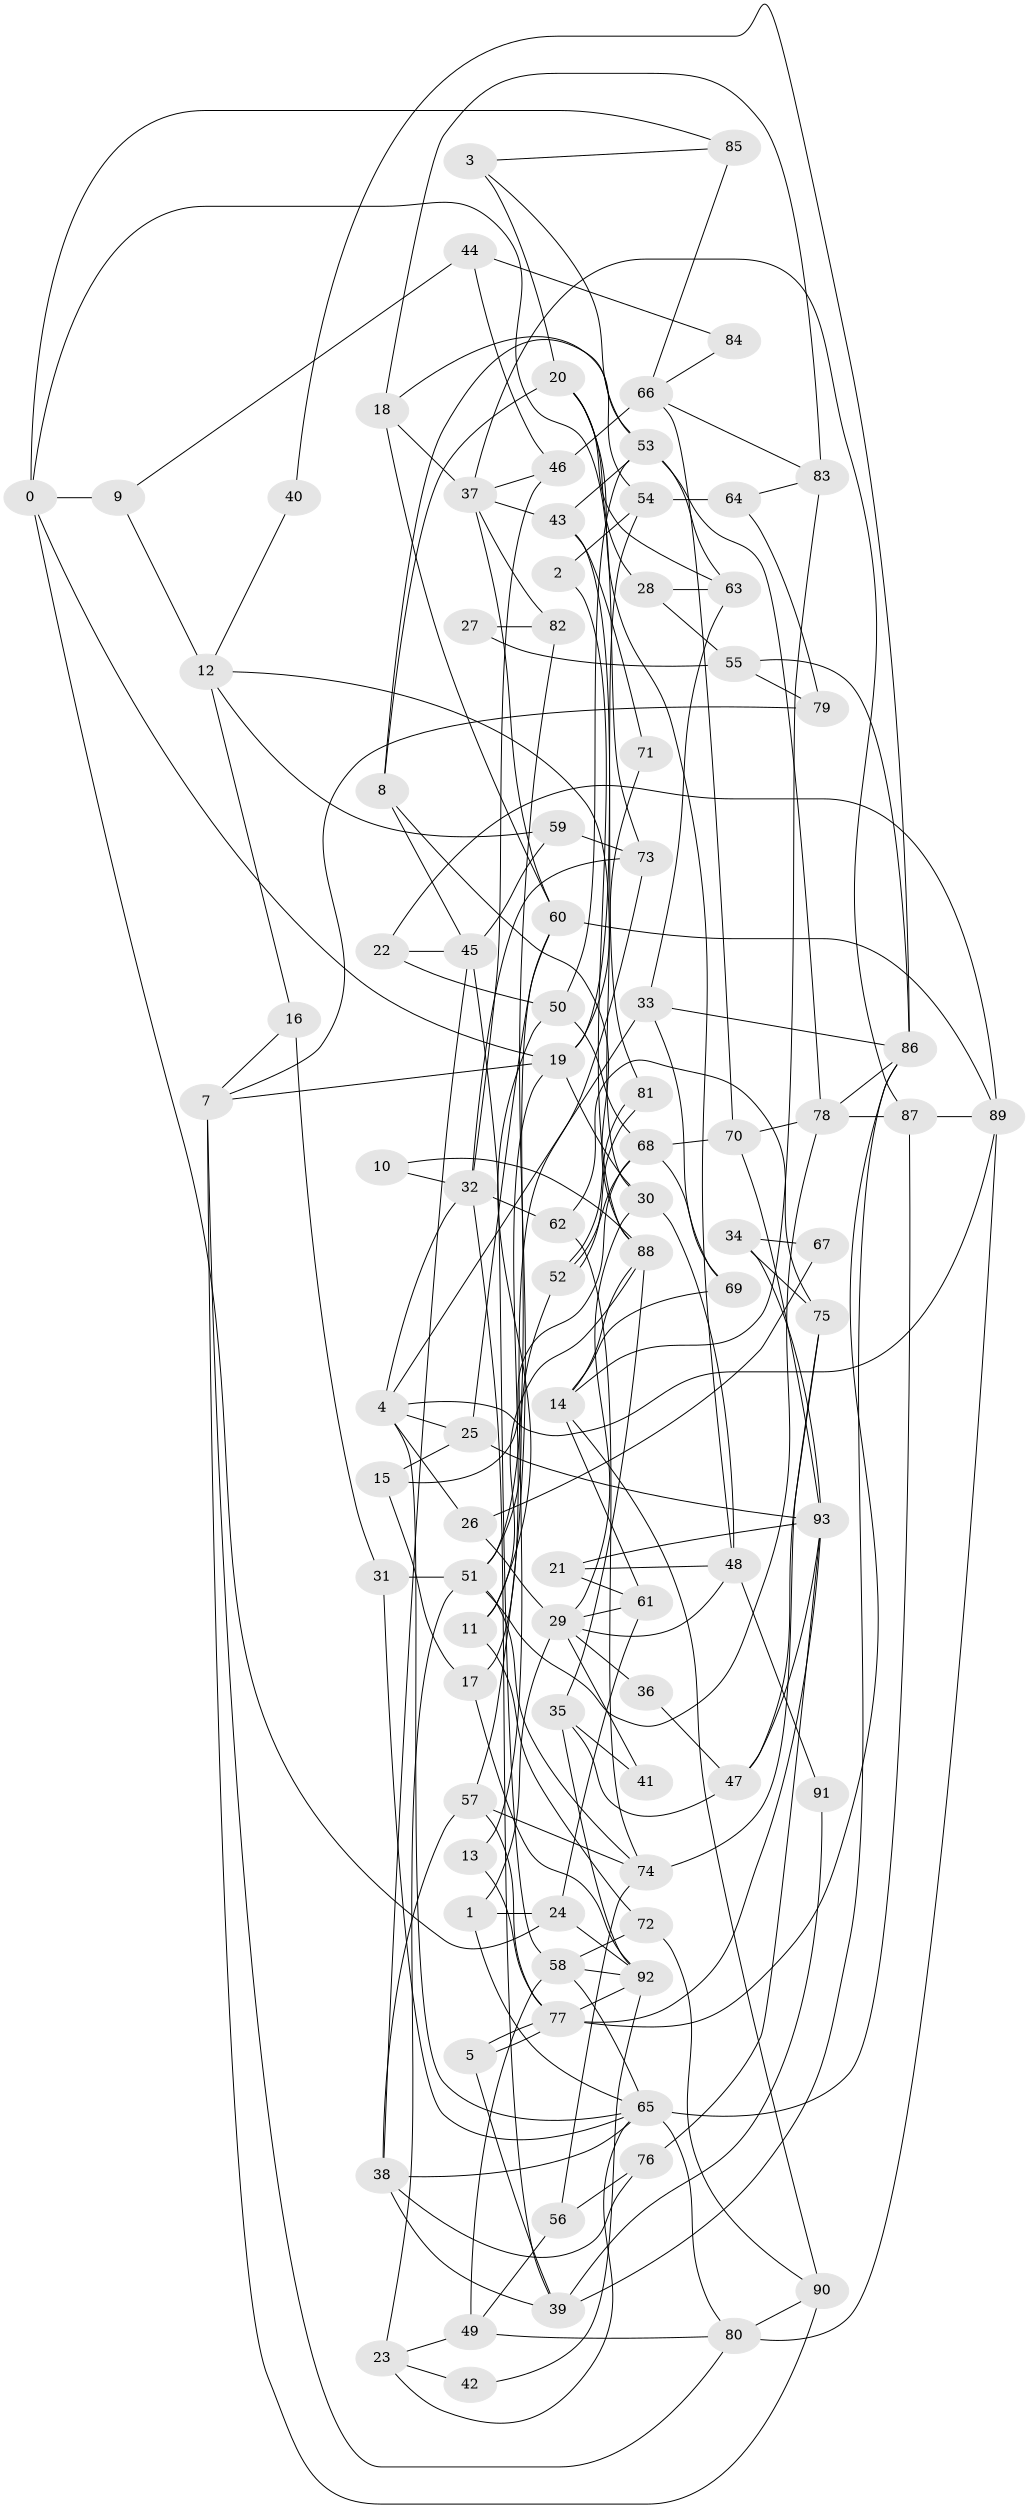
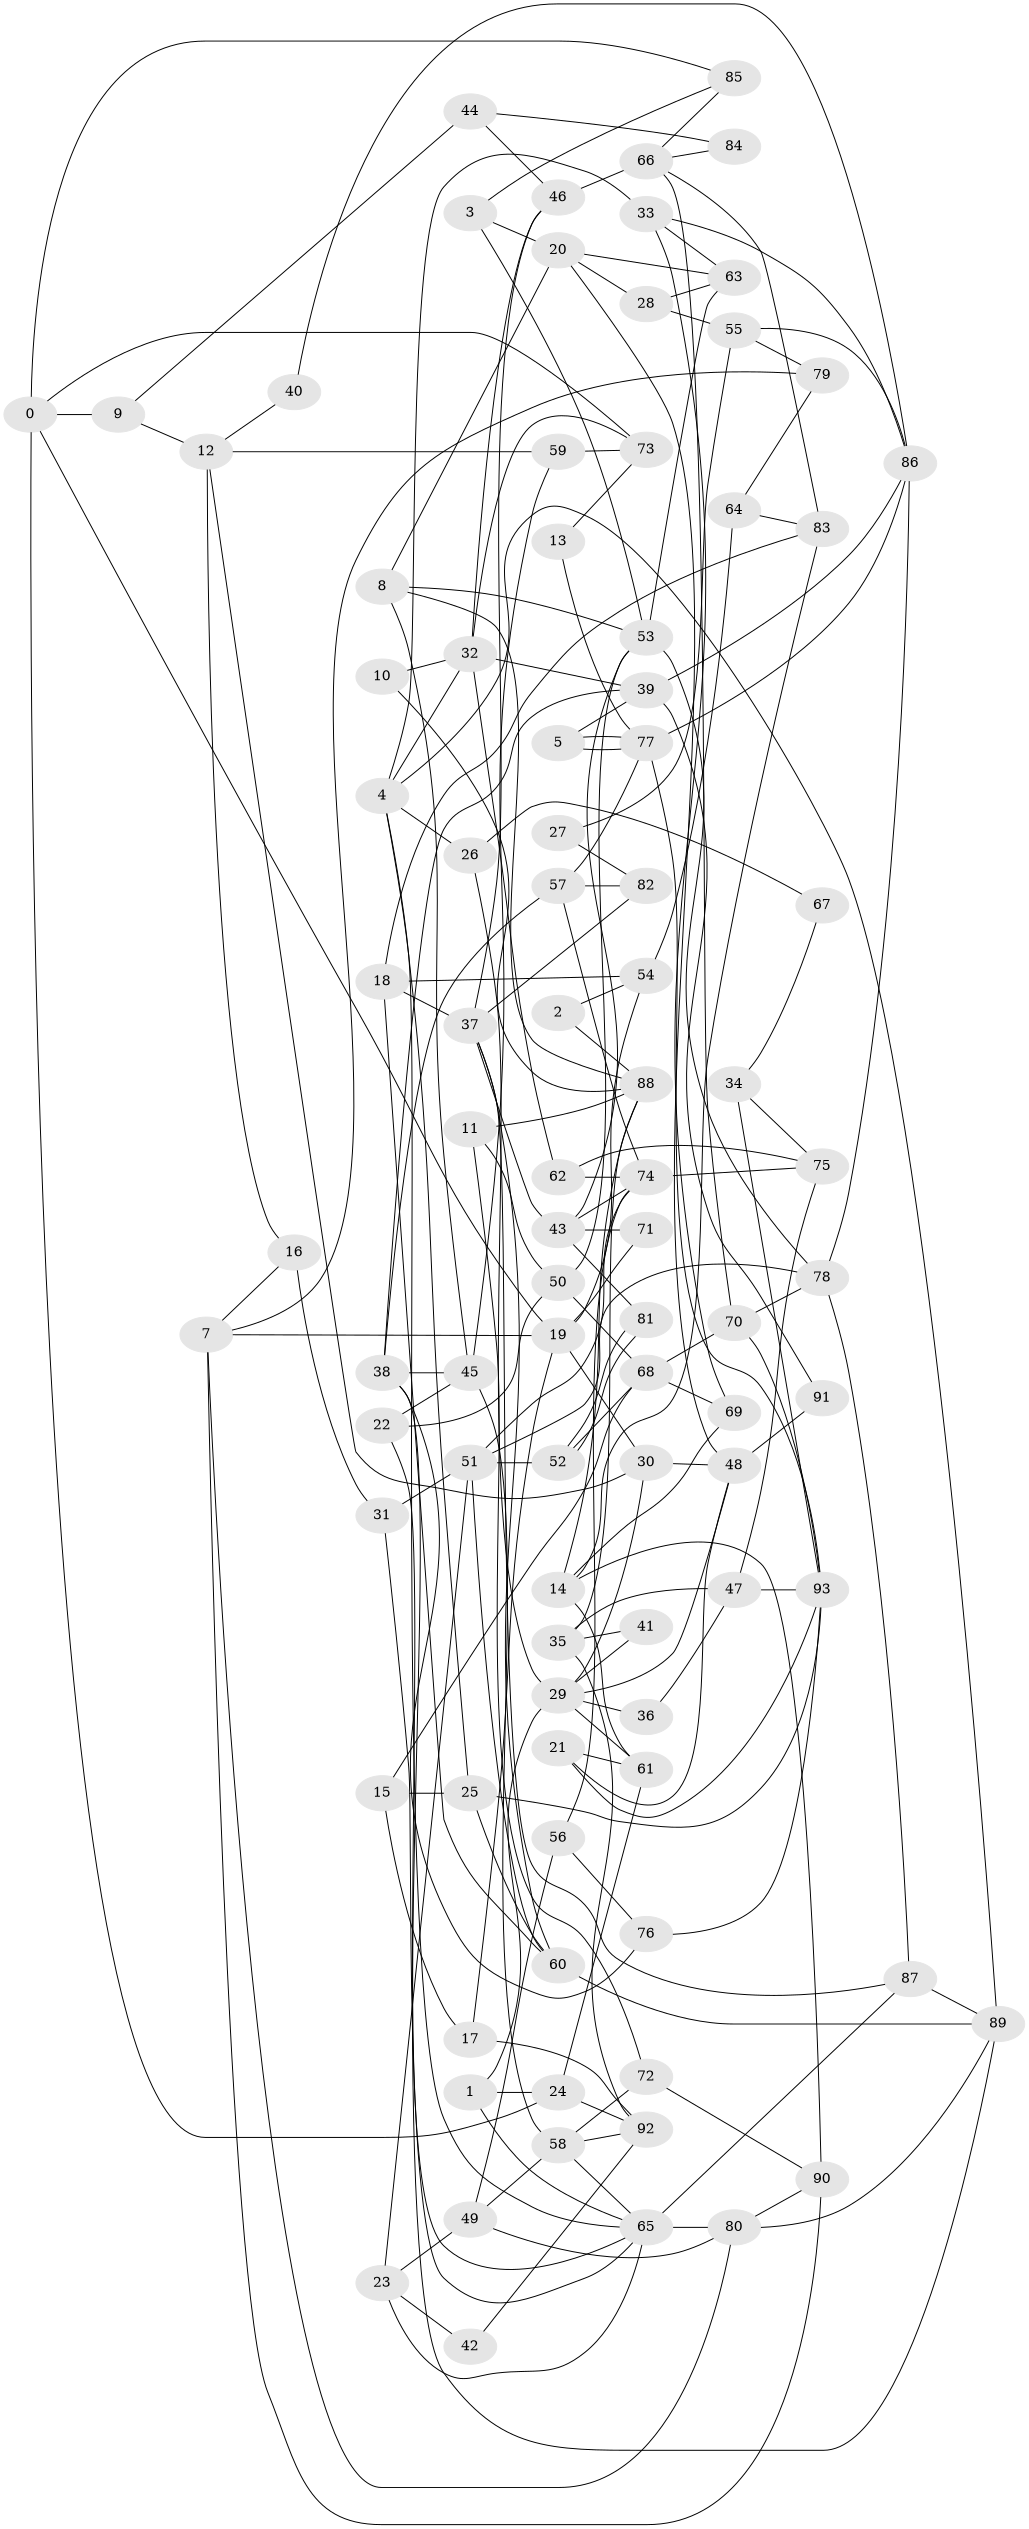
  graph {
    rankdir=LR
    node [color=gray90 style=filled]
    1
    24
    29
    65
    61
    92
    30
    48
    36
    41
    80
    87
    2
    54
    88
    64
    3
    20
    53
    85
    28
    63
    78
    4
    25
    26
    32
    33
    89
    60
    93
    67
    39
    73
    46
    62
    69
    86
    5
    77
    91
    n42 [label=0]
    9
    19
    12
    44
    71
    7
    16
    79
    90
    31
    8
    45
    59
    58
    40
    84
    10
    11
    50
    72
    68
    13
    14
    83
    15
    17
    70
    51
    18
    37
    82
    43
    55
    21
    22
    23
    42
    49
    56
    74
    52
    27
    47
    66
    75
    34
    35
    81
    38
    57
    76
    1 -- 24
    1 -- 29
    1 -- 65
    24 -- 61
    24 -- 92
    29 -- 61
    29 -- 30
    29 -- 48
    29 -- 36
    29 -- 41
    65 -- 80
    65 -- 87
    30 -- 48
    48 -- 91
    36 -- 47
    80 -- 89
    80 -- 90
    87 -- 89
    2 -- 54
    2 -- 88
    54 -- 64
    64 -- 79
    64 -- 83
    3 -- 20
    3 -- 53
    3 -- 85
    20 -- 48
    20 -- 28
    20 -- 63
    53 -- 63
    53 -- 78
    28 -- 63
    28 -- 55
    78 -- 87
    78 -- 86
    4 -- 65
    4 -- 25
    4 -- 26
    4 -- 32
    4 -- 33
    4 -- 89
    25 -- 60
    25 -- 93
    26 -- 29
    26 -- 67
    32 -- 39
    32 -- 73
    32 -- 46
    32 -- 62
    33 -- 63
    33 -- 69
    33 -- 86
    60 -- 89
    39 -- 86
    39 -- 91
    46 -- 66
    62 -- 74
    62 -- 75
    5 -- 39
    5 -- 77
    5 -- 77
-   77 -- 92
    77 -- 93
    77 -- 86
    n42 -- 24
    n42 -- 85
    n42 -- 73
    n42 -- 9
    n42 -- 19
    9 -- 12
    9 -- 44
    19 -- 30
    19 -- 54
    19 -- 71
    12 -- 30
    12 -- 16
    12 -- 59
    12 -- 40
    44 -- 46
    44 -- 84
    7 -- 80
    7 -- 19
    7 -- 16
    7 -- 79
    7 -- 90
    16 -- 31
    31 -- 65
    31 -- 51
    8 -- 88
    8 -- 20
    8 -- 53
    8 -- 45
    45 -- 59
    45 -- 58
    59 -- 73
    58 -- 65
    58 -- 92
    58 -- 72
    40 -- 86
    10 -- 88
    10 -- 32
    11 -- 88
    11 -- 50
    11 -- 72
    50 -- 53
    50 -- 68
    72 -- 90
    68 -- 69
    68 -- 70
    13 -- 73
    13 -- 77
    14 -- 61
    14 -- 88
    14 -- 69
    14 -- 90
    14 -- 83
    15 -- 25
    15 -- 68
    15 -- 17
    17 -- 92
    17 -- 19
    70 -- 78
    70 -- 93
    51 -- 78
    51 -- 60
    51 -- 74
    51 -- 52
    18 -- 54
    18 -- 60
    18 -- 83
    18 -- 37
    37 -- 87
    37 -- 60
    37 -- 46
    37 -- 82
    37 -- 43
    43 -- 53
    43 -- 71
+   43 -- 74
    43 -- 81
    55 -- 86
    55 -- 79
    21 -- 61
    21 -- 48
    21 -- 93
    22 -- 89
    22 -- 45
    22 -- 50
    23 -- 65
    23 -- 51
    23 -- 42
    23 -- 49
    42 -- 92
    49 -- 80
    49 -- 58
    49 -- 56
    56 -- 74
    56 -- 76
    74 -- 75
    52 -- 68
    52 -- 81
    52 -- 81
    27 -- 82
    27 -- 55
    47 -- 93
    47 -- 75
    66 -- 85
    66 -- 84
    66 -- 83
    66 -- 70
    34 -- 93
    34 -- 67
    34 -- 75
    35 -- 92
    35 -- 41
    35 -- 88
    35 -- 47
    38 -- 65
    38 -- 39
    38 -- 45
    38 -- 57
    38 -- 76
    57 -- 77
    57 -- 82
    57 -- 74
    76 -- 93
  }
